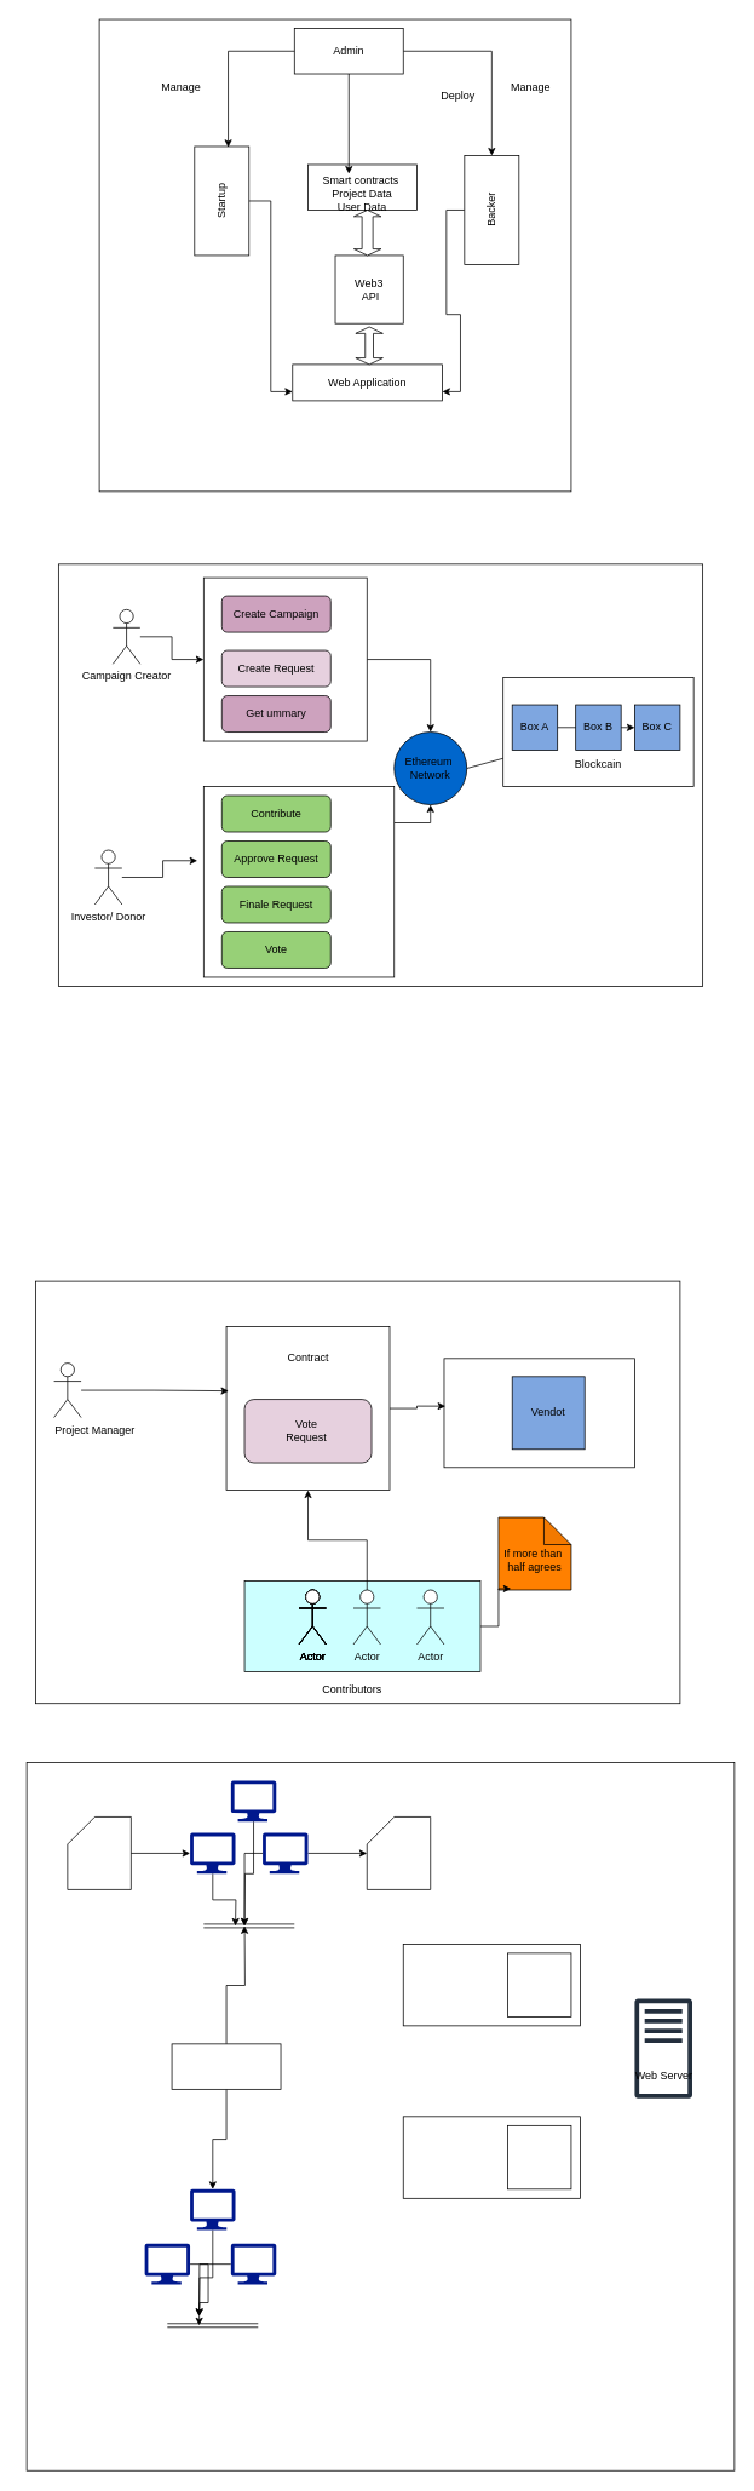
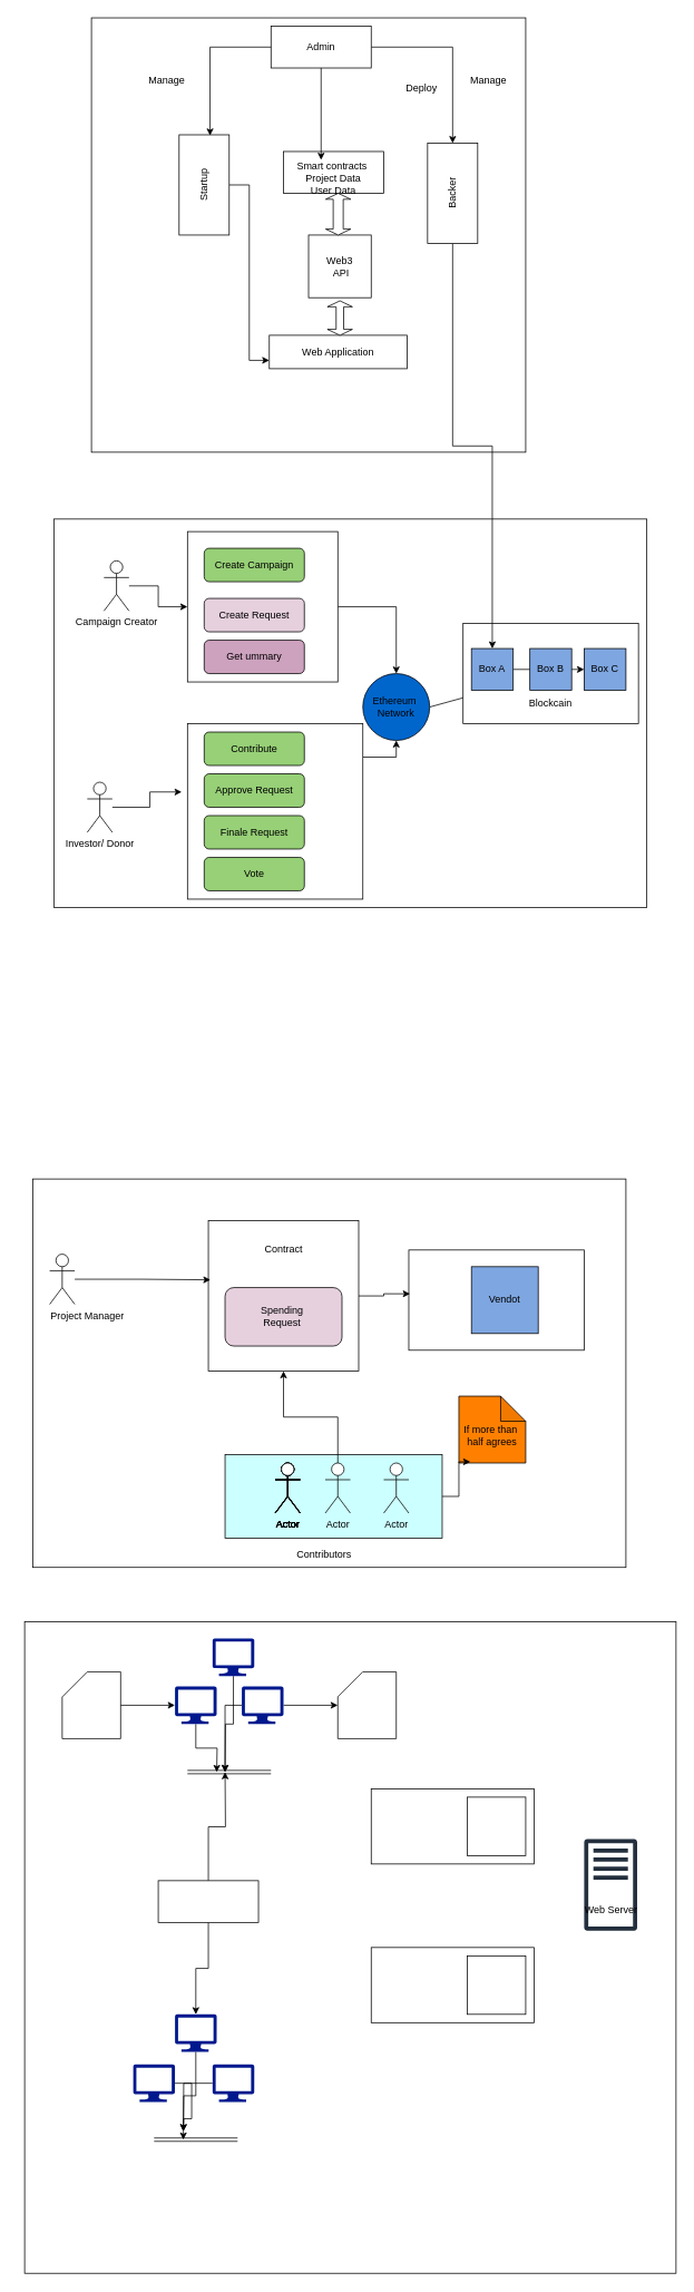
  <mxCell id="0" />
  <mxCell id="1" parent="0" />
  <mxCell id="2" value="&lt;br&gt;&lt;br&gt;&lt;br&gt;&lt;br&gt;&lt;br&gt;&lt;br&gt;&lt;br&gt;&lt;br&gt;&lt;br&gt;&lt;br&gt;&lt;br&gt;&lt;br&gt;&lt;br&gt;&lt;br&gt;&lt;br&gt;&lt;br&gt;&lt;br&gt;&lt;br&gt;&lt;br&gt;&lt;br&gt;&lt;br&gt;&lt;br&gt;&lt;br&gt;&lt;br&gt;" style="rounded=0;whiteSpace=wrap;html=1;" parent="1" vertex="1"><mxGeometry x="30" y="1410" width="710" height="465" as="geometry" /></mxCell>
  <mxCell id="3" value="&amp;nbsp; &amp;nbsp; &amp;nbsp; &amp;nbsp; &amp;nbsp; &amp;nbsp; &amp;nbsp; &amp;nbsp; &amp;nbsp; Project Manager" style="shape=umlActor;verticalLabelPosition=bottom;verticalAlign=top;html=1;outlineConnect=0;" parent="1" vertex="1"><mxGeometry x="50" y="1500" width="30" height="60" as="geometry" /></mxCell>
  <mxCell id="4" value="" style="whiteSpace=wrap;html=1;aspect=fixed;" parent="1" vertex="1"><mxGeometry x="240" y="1460" width="180" height="180" as="geometry" /></mxCell>
- <mxCell id="5" value="Vote&amp;nbsp;&lt;br&gt;Request&amp;nbsp;" style="rounded=1;whiteSpace=wrap;html=1;fillColor=#E6D0DE;" parent="1" vertex="1"><mxGeometry x="260" y="1540" width="140" height="70" as="geometry" /></mxCell>
+ <mxCell id="5" value="Spending&amp;nbsp;&lt;br&gt;Request&amp;nbsp;" style="rounded=1;whiteSpace=wrap;html=1;fillColor=#E6D0DE;" parent="1" vertex="1"><mxGeometry x="260" y="1540" width="140" height="70" as="geometry" /></mxCell>
  <mxCell id="6" value="" style="rounded=0;whiteSpace=wrap;html=1;" parent="1" vertex="1"><mxGeometry x="480" y="1495" width="210" height="120" as="geometry" /></mxCell>
  <mxCell id="7" value="Vendot" style="whiteSpace=wrap;html=1;aspect=fixed;fillColor=#7EA6E0;" parent="1" vertex="1"><mxGeometry x="555" y="1515" width="80" height="80" as="geometry" /></mxCell>
  <mxCell id="8" value="" style="rounded=0;whiteSpace=wrap;html=1;" parent="1" vertex="1"><mxGeometry x="55" y="620" width="710" height="465" as="geometry" /></mxCell>
  <mxCell id="9" style="edgeStyle=orthogonalEdgeStyle;rounded=0;orthogonalLoop=1;jettySize=auto;html=1;" parent="1" source="10" target="14" edge="1"><mxGeometry relative="1" as="geometry" /></mxCell>
  <mxCell id="10" value="Campaign Creator" style="shape=umlActor;verticalLabelPosition=bottom;verticalAlign=top;html=1;outlineConnect=0;" parent="1" vertex="1"><mxGeometry x="115" y="670" width="30" height="60" as="geometry" /></mxCell>
  <mxCell id="11" style="edgeStyle=orthogonalEdgeStyle;rounded=0;orthogonalLoop=1;jettySize=auto;html=1;entryX=-0.033;entryY=0.389;entryDx=0;entryDy=0;entryPerimeter=0;" parent="1" source="12" target="19" edge="1"><mxGeometry relative="1" as="geometry" /></mxCell>
  <mxCell id="12" value="Investor/ Donor" style="shape=umlActor;verticalLabelPosition=bottom;verticalAlign=top;html=1;outlineConnect=0;" parent="1" vertex="1"><mxGeometry x="95" y="935" width="30" height="60" as="geometry" /></mxCell>
  <mxCell id="13" style="edgeStyle=orthogonalEdgeStyle;rounded=0;orthogonalLoop=1;jettySize=auto;html=1;entryX=0.5;entryY=0;entryDx=0;entryDy=0;" parent="1" source="14" target="23" edge="1"><mxGeometry relative="1" as="geometry" /></mxCell>
  <mxCell id="14" value="" style="whiteSpace=wrap;html=1;aspect=fixed;" parent="1" vertex="1"><mxGeometry x="215" y="635" width="180" height="180" as="geometry" /></mxCell>
- <mxCell id="15" value="Create Campaign" style="rounded=1;whiteSpace=wrap;html=1;shadow=0;fillColor=#CDA2BE;" parent="1" vertex="1"><mxGeometry x="235" y="655" width="120" height="40" as="geometry" /></mxCell>
+ <mxCell id="15" value="Create Campaign" style="rounded=1;whiteSpace=wrap;html=1;shadow=0;fillColor=#97d077;" parent="1" vertex="1"><mxGeometry x="235" y="655" width="120" height="40" as="geometry" /></mxCell>
  <mxCell id="16" value="Create Request" style="rounded=1;whiteSpace=wrap;html=1;fillColor=#E6D0DE;" parent="1" vertex="1"><mxGeometry x="235" y="715" width="120" height="40" as="geometry" /></mxCell>
  <mxCell id="17" value="Get ummary" style="rounded=1;whiteSpace=wrap;html=1;fillColor=#CDA2BE;" parent="1" vertex="1"><mxGeometry x="235" y="765" width="120" height="40" as="geometry" /></mxCell>
  <mxCell id="18" style="edgeStyle=orthogonalEdgeStyle;rounded=0;orthogonalLoop=1;jettySize=auto;html=1;entryX=0.5;entryY=1;entryDx=0;entryDy=0;" parent="1" source="19" target="23" edge="1"><mxGeometry relative="1" as="geometry"><Array as="points"><mxPoint x="465" y="905" /></Array></mxGeometry></mxCell>
  <mxCell id="19" value="" style="whiteSpace=wrap;html=1;aspect=fixed;" parent="1" vertex="1"><mxGeometry x="215" y="865" width="210" height="210" as="geometry" /></mxCell>
  <mxCell id="20" value="Contribute" style="rounded=1;whiteSpace=wrap;html=1;fillColor=#97D077;" parent="1" vertex="1"><mxGeometry x="235" y="875" width="120" height="40" as="geometry" /></mxCell>
  <mxCell id="21" value="Approve Request" style="rounded=1;whiteSpace=wrap;html=1;fillColor=#97D077;" parent="1" vertex="1"><mxGeometry x="235" y="925" width="120" height="40" as="geometry" /></mxCell>
  <mxCell id="22" value="Finale Request" style="rounded=1;whiteSpace=wrap;html=1;fillColor=#97D077;" parent="1" vertex="1"><mxGeometry x="235" y="975" width="120" height="40" as="geometry" /></mxCell>
  <mxCell id="23" value="Ethereum&amp;nbsp;&lt;br&gt;Network" style="ellipse;whiteSpace=wrap;html=1;aspect=fixed;fillColor=#0066CC;" parent="1" vertex="1"><mxGeometry x="425" y="805" width="80" height="80" as="geometry" /></mxCell>
  <mxCell id="24" value="&lt;br&gt;&lt;br&gt;&lt;br&gt;&lt;br&gt;&lt;br&gt;Blockcain" style="rounded=0;whiteSpace=wrap;html=1;" parent="1" vertex="1"><mxGeometry x="545" y="745" width="210" height="120" as="geometry" /></mxCell>
  <mxCell id="25" value="" style="edgeStyle=orthogonalEdgeStyle;rounded=0;orthogonalLoop=1;jettySize=auto;html=1;" parent="1" source="26" target="28" edge="1"><mxGeometry relative="1" as="geometry" /></mxCell>
  <mxCell id="26" value="Box A" style="whiteSpace=wrap;html=1;aspect=fixed;fillColor=#7EA6E0;" parent="1" vertex="1"><mxGeometry x="555" y="775" width="50" height="50" as="geometry" /></mxCell>
  <mxCell id="27" value="Box B" style="whiteSpace=wrap;html=1;aspect=fixed;fillColor=#7EA6E0;" parent="1" vertex="1"><mxGeometry x="625" y="775" width="50" height="50" as="geometry" /></mxCell>
  <mxCell id="28" value="Box C" style="whiteSpace=wrap;html=1;aspect=fixed;fillColor=#7EA6E0;" parent="1" vertex="1"><mxGeometry x="690" y="775" width="50" height="50" as="geometry" /></mxCell>
  <mxCell id="29" value="" style="endArrow=none;html=1;rounded=0;exitX=1;exitY=0.5;exitDx=0;exitDy=0;" parent="1" source="23" target="24" edge="1"><mxGeometry width="50" height="50" relative="1" as="geometry"><mxPoint x="515" y="845" as="sourcePoint" /><mxPoint x="495" y="795" as="targetPoint" /></mxGeometry></mxCell>
  <mxCell id="30" value="Vote" style="rounded=1;whiteSpace=wrap;html=1;fillColor=#97D077;" parent="1" vertex="1"><mxGeometry x="235" y="1025" width="120" height="40" as="geometry" /></mxCell>
  <mxCell id="31" style="edgeStyle=orthogonalEdgeStyle;rounded=0;orthogonalLoop=1;jettySize=auto;html=1;entryX=0.014;entryY=0.393;entryDx=0;entryDy=0;entryPerimeter=0;" parent="1" source="3" target="4" edge="1"><mxGeometry relative="1" as="geometry" /></mxCell>
  <mxCell id="32" style="edgeStyle=orthogonalEdgeStyle;rounded=0;orthogonalLoop=1;jettySize=auto;html=1;entryX=0.007;entryY=0.437;entryDx=0;entryDy=0;entryPerimeter=0;" parent="1" source="4" target="6" edge="1"><mxGeometry relative="1" as="geometry" /></mxCell>
  <mxCell id="33" value="" style="rounded=0;whiteSpace=wrap;html=1;fillColor=#CCFFFF;" parent="1" vertex="1"><mxGeometry x="260" y="1740" width="260" height="100" as="geometry" /></mxCell>
  <mxCell id="34" value="Actor" style="shape=umlActor;verticalLabelPosition=bottom;verticalAlign=top;html=1;outlineConnect=0;" parent="1" vertex="1"><mxGeometry x="320" y="1750" width="30" height="60" as="geometry" /></mxCell>
  <mxCell id="35" value="Actor" style="shape=umlActor;verticalLabelPosition=bottom;verticalAlign=top;html=1;outlineConnect=0;" parent="1" vertex="1"><mxGeometry x="320" y="1750" width="30" height="60" as="geometry" /></mxCell>
  <mxCell id="36" value="Actor" style="shape=umlActor;verticalLabelPosition=bottom;verticalAlign=top;html=1;outlineConnect=0;" parent="1" vertex="1"><mxGeometry x="320" y="1750" width="30" height="60" as="geometry" /></mxCell>
  <mxCell id="37" value="Actor" style="shape=umlActor;verticalLabelPosition=bottom;verticalAlign=top;html=1;outlineConnect=0;" parent="1" vertex="1"><mxGeometry x="320" y="1750" width="30" height="60" as="geometry" /></mxCell>
  <mxCell id="38" style="edgeStyle=orthogonalEdgeStyle;rounded=0;orthogonalLoop=1;jettySize=auto;html=1;" parent="1" source="39" target="4" edge="1"><mxGeometry relative="1" as="geometry" /></mxCell>
  <mxCell id="39" value="Actor" style="shape=umlActor;verticalLabelPosition=bottom;verticalAlign=top;html=1;outlineConnect=0;" parent="1" vertex="1"><mxGeometry x="380" y="1750" width="30" height="60" as="geometry" /></mxCell>
  <mxCell id="40" value="Actor" style="shape=umlActor;verticalLabelPosition=bottom;verticalAlign=top;html=1;outlineConnect=0;" parent="1" vertex="1"><mxGeometry x="450" y="1750" width="30" height="60" as="geometry" /></mxCell>
  <mxCell id="41" value="Actor" style="shape=umlActor;verticalLabelPosition=bottom;verticalAlign=top;html=1;outlineConnect=0;" parent="1" vertex="1"><mxGeometry x="320" y="1750" width="30" height="60" as="geometry" /></mxCell>
  <mxCell id="42" value="Actor" style="shape=umlActor;verticalLabelPosition=bottom;verticalAlign=top;html=1;outlineConnect=0;" parent="1" vertex="1"><mxGeometry x="320" y="1750" width="30" height="60" as="geometry" /></mxCell>
  <mxCell id="43" value="&lt;br&gt;If more than&amp;nbsp;&lt;br&gt;half agrees" style="shape=note;whiteSpace=wrap;html=1;backgroundOutline=1;darkOpacity=0.05;fillColor=#FF8000;" parent="1" vertex="1"><mxGeometry x="540" y="1670" width="80" height="80" as="geometry" /></mxCell>
  <mxCell id="44" style="edgeStyle=orthogonalEdgeStyle;rounded=0;orthogonalLoop=1;jettySize=auto;html=1;entryX=0.171;entryY=0.982;entryDx=0;entryDy=0;entryPerimeter=0;" parent="1" source="33" target="43" edge="1"><mxGeometry relative="1" as="geometry" /></mxCell>
  <mxCell id="45" value="Contract" style="text;html=1;align=center;verticalAlign=middle;resizable=0;points=[];autosize=1;strokeColor=none;fillColor=none;" parent="1" vertex="1"><mxGeometry x="295" y="1480" width="70" height="30" as="geometry" /></mxCell>
  <mxCell id="46" value="Contributors&amp;nbsp;" style="text;html=1;align=center;verticalAlign=middle;resizable=0;points=[];autosize=1;strokeColor=none;fillColor=none;" parent="1" vertex="1"><mxGeometry x="335" y="1845" width="90" height="30" as="geometry" /></mxCell>
  <mxCell id="47" value="" style="whiteSpace=wrap;html=1;aspect=fixed;" parent="1" vertex="1"><mxGeometry x="20" y="1940" width="780" height="780" as="geometry" /></mxCell>
  <mxCell id="48" value="" style="shape=card;whiteSpace=wrap;html=1;" parent="1" vertex="1"><mxGeometry x="65" y="2000" width="70" height="80" as="geometry" /></mxCell>
  <mxCell id="49" value="" style="shape=card;whiteSpace=wrap;html=1;" parent="1" vertex="1"><mxGeometry x="395" y="2000" width="70" height="80" as="geometry" /></mxCell>
  <mxCell id="50" style="edgeStyle=orthogonalEdgeStyle;rounded=0;orthogonalLoop=1;jettySize=auto;html=1;" parent="1" source="51" edge="1"><mxGeometry relative="1" as="geometry"><mxPoint x="250" y="2120" as="targetPoint" /></mxGeometry></mxCell>
  <mxCell id="51" value="" style="sketch=0;aspect=fixed;pointerEvents=1;shadow=0;dashed=0;html=1;strokeColor=none;labelPosition=center;verticalLabelPosition=bottom;verticalAlign=top;align=center;fillColor=#00188D;shape=mxgraph.azure.computer" parent="1" vertex="1"><mxGeometry x="200" y="2017.5" width="50" height="45" as="geometry" /></mxCell>
  <mxCell id="52" style="edgeStyle=orthogonalEdgeStyle;rounded=0;orthogonalLoop=1;jettySize=auto;html=1;" parent="1" source="54" edge="1"><mxGeometry relative="1" as="geometry"><mxPoint x="260" y="2120" as="targetPoint" /></mxGeometry></mxCell>
  <mxCell id="53" style="edgeStyle=orthogonalEdgeStyle;rounded=0;orthogonalLoop=1;jettySize=auto;html=1;" parent="1" source="54" target="49" edge="1"><mxGeometry relative="1" as="geometry" /></mxCell>
  <mxCell id="54" value="" style="sketch=0;aspect=fixed;pointerEvents=1;shadow=0;dashed=0;html=1;strokeColor=none;labelPosition=center;verticalLabelPosition=bottom;verticalAlign=top;align=center;fillColor=#00188D;shape=mxgraph.azure.computer" parent="1" vertex="1"><mxGeometry x="280" y="2017.5" width="50" height="45" as="geometry" /></mxCell>
  <mxCell id="55" style="edgeStyle=orthogonalEdgeStyle;rounded=0;orthogonalLoop=1;jettySize=auto;html=1;" parent="1" source="56" edge="1"><mxGeometry relative="1" as="geometry"><mxPoint x="260" y="2120" as="targetPoint" /></mxGeometry></mxCell>
  <mxCell id="56" value="" style="sketch=0;aspect=fixed;pointerEvents=1;shadow=0;dashed=0;html=1;strokeColor=none;labelPosition=center;verticalLabelPosition=bottom;verticalAlign=top;align=center;fillColor=#00188D;shape=mxgraph.azure.computer" parent="1" vertex="1"><mxGeometry x="245" y="1960" width="50" height="45" as="geometry" /></mxCell>
  <mxCell id="57" value="" style="shape=link;html=1;rounded=0;" parent="1" edge="1"><mxGeometry width="100" relative="1" as="geometry"><mxPoint x="215" y="2120" as="sourcePoint" /><mxPoint x="315" y="2120" as="targetPoint" /></mxGeometry></mxCell>
  <mxCell id="58" style="edgeStyle=orthogonalEdgeStyle;rounded=0;orthogonalLoop=1;jettySize=auto;html=1;entryX=0;entryY=0.5;entryDx=0;entryDy=0;entryPerimeter=0;" parent="1" source="48" target="51" edge="1"><mxGeometry relative="1" as="geometry" /></mxCell>
  <mxCell id="59" style="edgeStyle=orthogonalEdgeStyle;rounded=0;orthogonalLoop=1;jettySize=auto;html=1;" parent="1" source="61" target="67" edge="1"><mxGeometry relative="1" as="geometry" /></mxCell>
  <mxCell id="60" style="edgeStyle=orthogonalEdgeStyle;rounded=0;orthogonalLoop=1;jettySize=auto;html=1;" parent="1" source="61" edge="1"><mxGeometry relative="1" as="geometry"><mxPoint x="260" y="2120" as="targetPoint" /></mxGeometry></mxCell>
  <mxCell id="61" value="" style="rounded=0;whiteSpace=wrap;html=1;" parent="1" vertex="1"><mxGeometry x="180" y="2250" width="120" height="50" as="geometry" /></mxCell>
  <mxCell id="62" style="edgeStyle=orthogonalEdgeStyle;rounded=0;orthogonalLoop=1;jettySize=auto;html=1;" parent="1" source="63" edge="1"><mxGeometry relative="1" as="geometry"><mxPoint x="210" y="2550" as="targetPoint" /></mxGeometry></mxCell>
  <mxCell id="63" value="" style="sketch=0;aspect=fixed;pointerEvents=1;shadow=0;dashed=0;html=1;strokeColor=none;labelPosition=center;verticalLabelPosition=bottom;verticalAlign=top;align=center;fillColor=#00188D;shape=mxgraph.azure.computer" parent="1" vertex="1"><mxGeometry x="150" y="2470" width="50" height="45" as="geometry" /></mxCell>
  <mxCell id="64" style="edgeStyle=orthogonalEdgeStyle;rounded=0;orthogonalLoop=1;jettySize=auto;html=1;" parent="1" source="65" edge="1"><mxGeometry relative="1" as="geometry"><mxPoint x="210" y="2550" as="targetPoint" /></mxGeometry></mxCell>
  <mxCell id="65" value="" style="sketch=0;aspect=fixed;pointerEvents=1;shadow=0;dashed=0;html=1;strokeColor=none;labelPosition=center;verticalLabelPosition=bottom;verticalAlign=top;align=center;fillColor=#00188D;shape=mxgraph.azure.computer" parent="1" vertex="1"><mxGeometry x="245" y="2470" width="50" height="45" as="geometry" /></mxCell>
  <mxCell id="66" style="edgeStyle=orthogonalEdgeStyle;rounded=0;orthogonalLoop=1;jettySize=auto;html=1;" parent="1" source="67" edge="1"><mxGeometry relative="1" as="geometry"><mxPoint x="210" y="2560" as="targetPoint" /></mxGeometry></mxCell>
  <mxCell id="67" value="" style="sketch=0;aspect=fixed;pointerEvents=1;shadow=0;dashed=0;html=1;strokeColor=none;labelPosition=center;verticalLabelPosition=bottom;verticalAlign=top;align=center;fillColor=#00188D;shape=mxgraph.azure.computer" parent="1" vertex="1"><mxGeometry x="200" y="2410" width="50" height="45" as="geometry" /></mxCell>
  <mxCell id="68" value="" style="shape=link;html=1;rounded=0;" parent="1" edge="1"><mxGeometry width="100" relative="1" as="geometry"><mxPoint x="175" y="2560" as="sourcePoint" /><mxPoint x="275" y="2560" as="targetPoint" /></mxGeometry></mxCell>
  <mxCell id="69" value="" style="rounded=0;whiteSpace=wrap;html=1;" parent="1" vertex="1"><mxGeometry x="435" y="2140" width="195" height="90" as="geometry" /></mxCell>
  <mxCell id="70" value="" style="whiteSpace=wrap;html=1;aspect=fixed;" parent="1" vertex="1"><mxGeometry x="550" y="2150" width="70" height="70" as="geometry" /></mxCell>
  <mxCell id="71" value="" style="rounded=0;whiteSpace=wrap;html=1;" parent="1" vertex="1"><mxGeometry x="435" y="2330" width="195" height="90" as="geometry" /></mxCell>
  <mxCell id="72" value="" style="whiteSpace=wrap;html=1;aspect=fixed;" parent="1" vertex="1"><mxGeometry x="550" y="2340" width="70" height="70" as="geometry" /></mxCell>
  <mxCell id="73" value="" style="sketch=0;outlineConnect=0;fontColor=#232F3E;gradientColor=none;fillColor=#232F3D;strokeColor=none;dashed=0;verticalLabelPosition=bottom;verticalAlign=top;align=center;html=1;fontSize=12;fontStyle=0;aspect=fixed;pointerEvents=1;shape=mxgraph.aws4.traditional_server;" parent="1" vertex="1"><mxGeometry x="690" y="2200" width="63.46" height="110" as="geometry" /></mxCell>
  <mxCell id="74" value="Web Server" style="text;html=1;align=center;verticalAlign=middle;resizable=0;points=[];autosize=1;strokeColor=none;fillColor=none;" parent="1" vertex="1"><mxGeometry x="676.73" y="2270" width="90" height="30" as="geometry" /></mxCell>
  <mxCell id="75" value="" style="whiteSpace=wrap;html=1;aspect=fixed;" vertex="1" parent="1"><mxGeometry x="100" y="20" width="520" height="520" as="geometry" /></mxCell>
  <mxCell id="76" style="edgeStyle=orthogonalEdgeStyle;rounded=0;orthogonalLoop=1;jettySize=auto;html=1;" edge="1" parent="1" source="77" target="81"><mxGeometry relative="1" as="geometry" /></mxCell>
  <mxCell id="77" value="Admin" style="rounded=0;whiteSpace=wrap;html=1;" vertex="1" parent="1"><mxGeometry x="315" y="30" width="120" height="50" as="geometry" /></mxCell>
  <mxCell id="78" style="edgeStyle=orthogonalEdgeStyle;rounded=0;orthogonalLoop=1;jettySize=auto;html=1;entryX=0;entryY=0.75;entryDx=0;entryDy=0;" edge="1" parent="1" source="79" target="85"><mxGeometry relative="1" as="geometry" /></mxCell>
  <mxCell id="79" value="Startup" style="rounded=0;whiteSpace=wrap;html=1;rotation=-90;" vertex="1" parent="1"><mxGeometry x="175" y="190" width="120" height="60" as="geometry" /></mxCell>
- <mxCell id="80" style="edgeStyle=orthogonalEdgeStyle;rounded=0;orthogonalLoop=1;jettySize=auto;html=1;entryX=1;entryY=0.75;entryDx=0;entryDy=0;" edge="1" parent="1" source="81" target="85"><mxGeometry relative="1" as="geometry" /></mxCell>
+ <mxCell id="80" style="edgeStyle=orthogonalEdgeStyle;rounded=0;orthogonalLoop=1;jettySize=auto;html=1;" edge="1" parent="1" source="81" target="26"><mxGeometry relative="1" as="geometry" /></mxCell>
  <mxCell id="81" value="Backer" style="rounded=0;whiteSpace=wrap;html=1;rotation=-90;" vertex="1" parent="1"><mxGeometry x="472.5" y="200" width="120" height="60" as="geometry" /></mxCell>
  <mxCell id="82" style="edgeStyle=orthogonalEdgeStyle;rounded=0;orthogonalLoop=1;jettySize=auto;html=1;entryX=0.992;entryY=0.617;entryDx=0;entryDy=0;entryPerimeter=0;" edge="1" parent="1" source="77" target="79"><mxGeometry relative="1" as="geometry" /></mxCell>
  <mxCell id="83" value="&lt;br&gt;Smart contracts&amp;nbsp;&lt;br&gt;Project Data&lt;br&gt;User Data" style="rounded=0;whiteSpace=wrap;html=1;" vertex="1" parent="1"><mxGeometry x="330" y="180" width="120" height="50" as="geometry" /></mxCell>
  <mxCell id="84" value="Web3&lt;br&gt;&amp;nbsp;API" style="whiteSpace=wrap;html=1;aspect=fixed;" vertex="1" parent="1"><mxGeometry x="360" y="280" width="75" height="75" as="geometry" /></mxCell>
  <mxCell id="85" value="Web Application" style="rounded=0;whiteSpace=wrap;html=1;" vertex="1" parent="1"><mxGeometry x="313" y="400" width="165" height="40" as="geometry" /></mxCell>
  <mxCell id="86" value="" style="shape=doubleArrow;whiteSpace=wrap;html=1;rotation=-90;arrowWidth=0.4;arrowSize=0.143;" vertex="1" parent="1"><mxGeometry x="370.5" y="240" width="50" height="30" as="geometry" /></mxCell>
  <mxCell id="87" value="" style="shape=doubleArrow;whiteSpace=wrap;html=1;rotation=-90;arrowWidth=0.3;arrowSize=0.173;" vertex="1" parent="1"><mxGeometry x="376.88" y="364.38" width="41.25" height="30" as="geometry" /></mxCell>
  <mxCell id="88" value="Manage" style="text;html=1;align=center;verticalAlign=middle;resizable=0;points=[];autosize=1;strokeColor=none;fillColor=none;" vertex="1" parent="1"><mxGeometry x="155" y="80" width="70" height="30" as="geometry" /></mxCell>
  <mxCell id="89" value="Deploy" style="text;html=1;align=center;verticalAlign=middle;resizable=0;points=[];autosize=1;strokeColor=none;fillColor=none;" vertex="1" parent="1"><mxGeometry x="465" y="90" width="60" height="30" as="geometry" /></mxCell>
  <mxCell id="90" value="Manage" style="text;html=1;align=center;verticalAlign=middle;resizable=0;points=[];autosize=1;strokeColor=none;fillColor=none;" vertex="1" parent="1"><mxGeometry x="540" y="80" width="70" height="30" as="geometry" /></mxCell>
  <mxCell id="91" style="edgeStyle=orthogonalEdgeStyle;rounded=0;orthogonalLoop=1;jettySize=auto;html=1;entryX=0.375;entryY=0.2;entryDx=0;entryDy=0;entryPerimeter=0;" edge="1" parent="1" source="77" target="83"><mxGeometry relative="1" as="geometry" /></mxCell>
